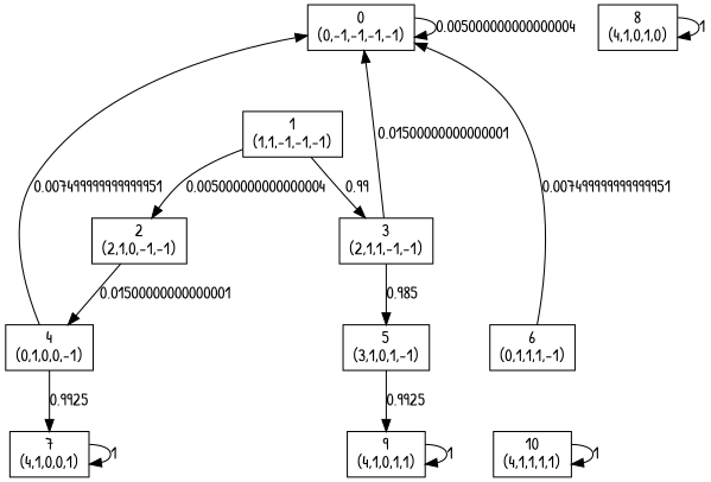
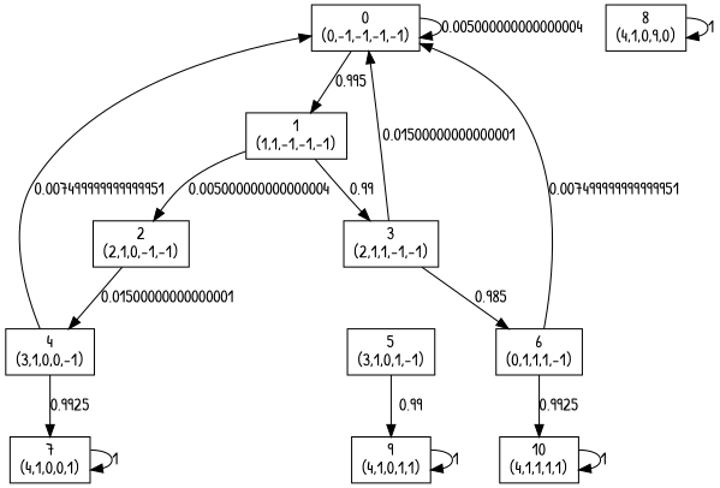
  digraph {
    fontname="Patrick Hand"
    node [fontname="Patrick Hand" shape=box]
    edge [fontname="Patrick Hand"]
    n1 [label="0\n(0,-1,-1,-1,-1)"]
    n2 [label="1\n(1,1,-1,-1,-1)"]
    n3 [label="2\n(2,1,0,-1,-1)"]
    n4 [label="3\n(2,1,1,-1,-1)"]
-   n5 [label="4\n(0,1,0,0,-1)"]
+   n5 [label="4\n(3,1,0,0,-1)"]
    n6 [label="6\n(0,1,1,1,-1)"]
    n7 [label="7\n(4,1,0,0,1)"]
    n8 [label="5\n(3,1,0,1,-1)"]
    n9 [label="9\n(4,1,0,1,1)"]
    n10 [label="10\n(4,1,1,1,1)"]
-   n11 [label="8\n(4,1,0,1,0)"]
+   n11 [label="8\n(4,1,0,9,0)"]
    n1 -> n1 [label=0.005000000000000004]
+   n1 -> n2 [label=0.995]
    n2 -> n3 [label=0.005000000000000004]
    n2 -> n4 [label=0.99]
    n3 -> n5 [label=0.01500000000000001]
    n4 -> n1 [label=0.01500000000000001]
-   n4 -> n8 [label=0.985]
+   n4 -> n6 [label=0.985]
    n5 -> n1 [label=0.007499999999999951]
    n5 -> n7 [label=0.9925]
    n6 -> n1 [label=0.007499999999999951]
+   n6 -> n10 [label=0.9925]
    n7 -> n7 [label=1]
-   n8 -> n9 [label=0.9925]
+   n8 -> n9 [label=0.99]
    n9 -> n9 [label=1]
    n10 -> n10 [label=1]
    n11 -> n11 [label=1]
  }
